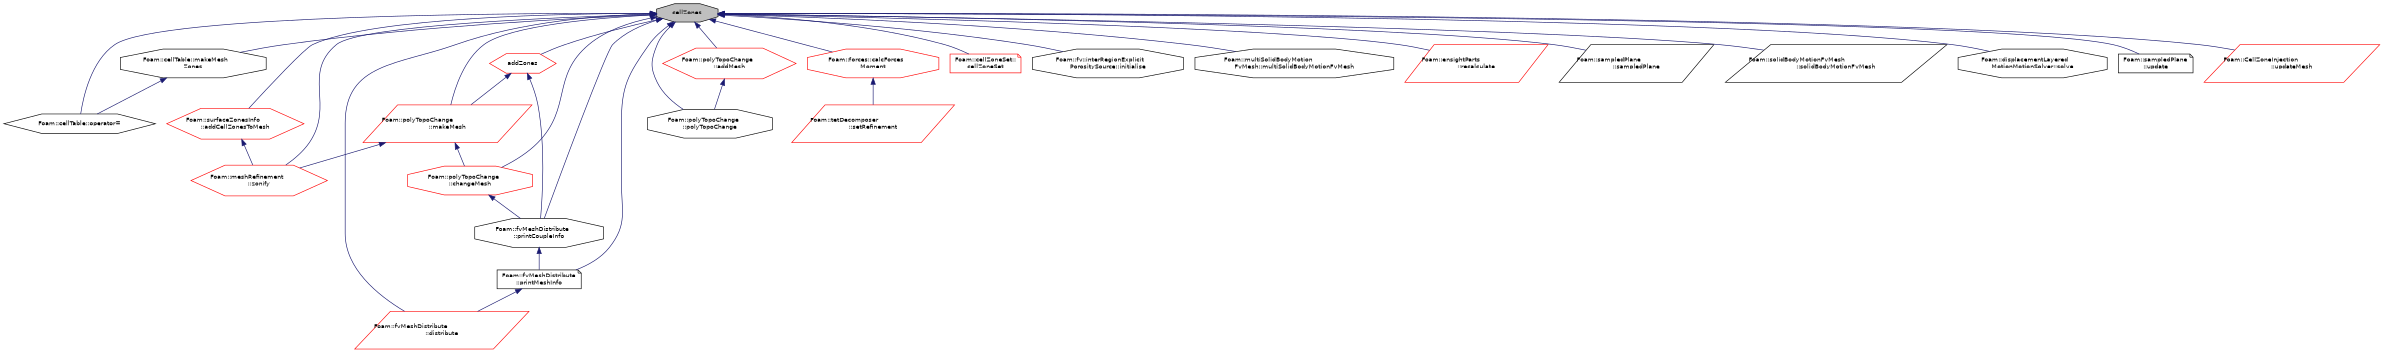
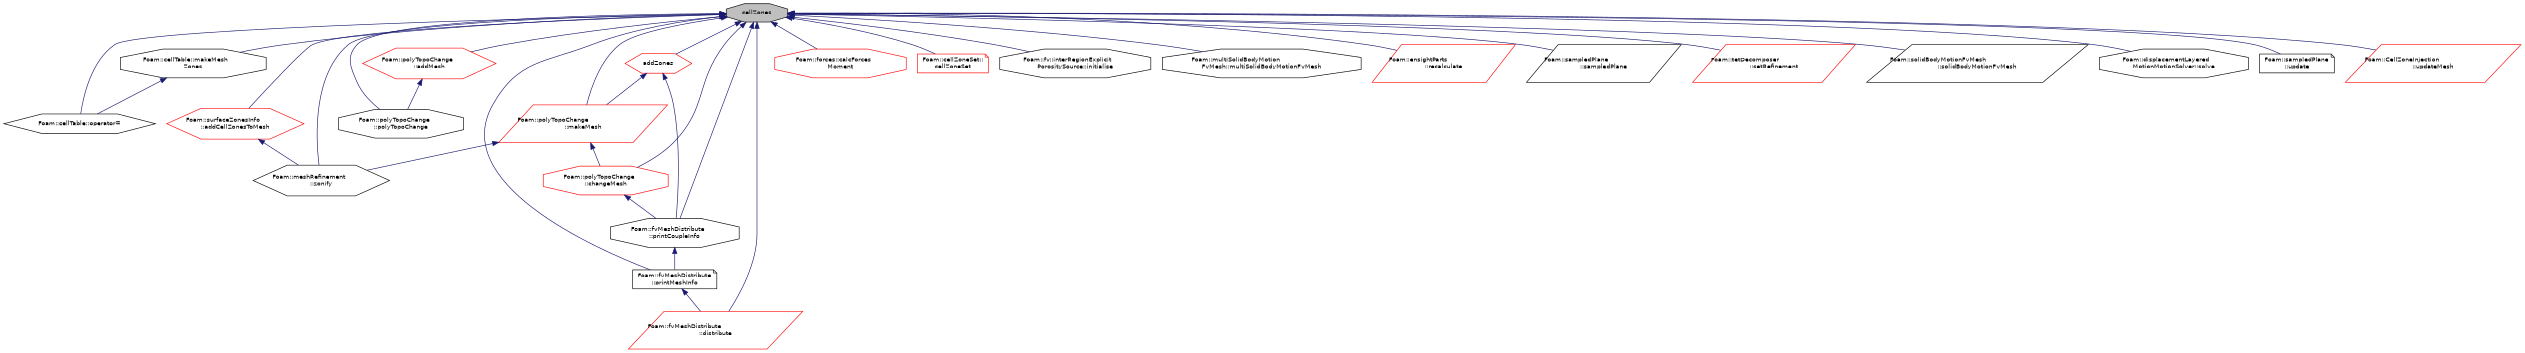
  digraph {
    rankdir=TB
    node [color=black fontname=Helvetica fontsize=10 shape=octagon]
    edge [color=midnightblue dir=back fontname=Helvetica fontsize=10 labelfontname=Helvetica labelfontsize=10 style=solid]
    n1 [fillcolor=grey75 fontcolor=black height=0.2 label=cellZones style=filled width=0.4]
    n2 [height=0.2 label="Foam::cellTable::makeMesh\lZones" width=0.4]
    n3 [height=0.2 label="Foam::cellTable::operator=" shape=hexagon width=0.4]
    n4 [color=red height=0.2 label="Foam::surfaceZonesInfo\l::addCellZonesToMesh" shape=hexagon width=0.4]
-   n5 [color=red height=0.2 label="Foam::meshRefinement\l::zonify" shape=hexagon width=0.4]
+   n5 [height=0.2 label="Foam::meshRefinement\l::zonify" shape=hexagon width=0.4]
    n6 [color=red height=0.2 label="Foam::polyTopoChange\l::addMesh" shape=hexagon width=0.4]
    n7 [height=0.2 label="Foam::polyTopoChange\l::polyTopoChange" width=0.4]
    n8 [color=red height=0.2 label=addZones shape=hexagon width=0.4]
    n9 [height=0.2 label="Foam::fvMeshDistribute\l::printCoupleInfo" width=0.4]
    n10 [height=0.2 label="Foam::fvMeshDistribute\l::printMeshInfo" shape=note width=0.4]
    n11 [color=red height=0.2 label="Foam::fvMeshDistribute\l::distribute" shape=parallelogram width=0.4]
    n12 [color=red height=0.2 label="Foam::polyTopoChange\l::makeMesh" shape=parallelogram width=0.4]
    n13 [color=red height=0.2 label="Foam::polyTopoChange\l::changeMesh" width=0.4]
    n14 [color=red height=0.2 label="Foam::forces::calcForces\lMoment" width=0.4]
    n15 [color=red height=0.2 label="Foam::cellZoneSet::\lcellZoneSet" shape=note width=0.4]
    n16 [height=0.2 label="Foam::fv::interRegionExplicit\lPorositySource::initialise" width=0.4]
    n17 [height=0.2 label="Foam::multiSolidBodyMotion\lFvMesh::multiSolidBodyMotionFvMesh" width=0.4]
    n18 [color=red height=0.2 label="Foam::ensightParts\l::recalculate" shape=parallelogram width=0.4]
    n19 [height=0.2 label="Foam::sampledPlane\l::sampledPlane" shape=parallelogram width=0.4]
    n20 [color=red height=0.2 label="Foam::tetDecomposer\l::setRefinement" shape=parallelogram width=0.4]
    n21 [height=0.2 label="Foam::solidBodyMotionFvMesh\l::solidBodyMotionFvMesh" shape=parallelogram width=0.4]
    n22 [height=0.2 label="Foam::displacementLayered\lMotionMotionSolver::solve" width=0.4]
    n23 [height=0.2 label="Foam::sampledPlane\l::update" shape=note width=0.4]
    n24 [color=red height=0.2 label="Foam::CellZoneInjection\l::updateMesh" shape=parallelogram width=0.4]
    n1 -> n2
    n1 -> n3
    n1 -> n4
    n1 -> n5
    n1 -> n6
    n1 -> n7
    n1 -> n8
    n1 -> n9
    n1 -> n10
    n1 -> n11
    n1 -> n12
    n1 -> n13
    n1 -> n14
    n1 -> n15
    n1 -> n16
    n1 -> n17
    n1 -> n18
    n1 -> n19
-   n14 -> n20
+   n1 -> n20
    n1 -> n21
    n1 -> n22
    n1 -> n23
    n1 -> n24
    n2 -> n3
    n4 -> n5
    n6 -> n7
    n8 -> n9
    n8 -> n12
    n9 -> n10
    n10 -> n11
    n12 -> n5
    n12 -> n13
    n13 -> n9
  }
